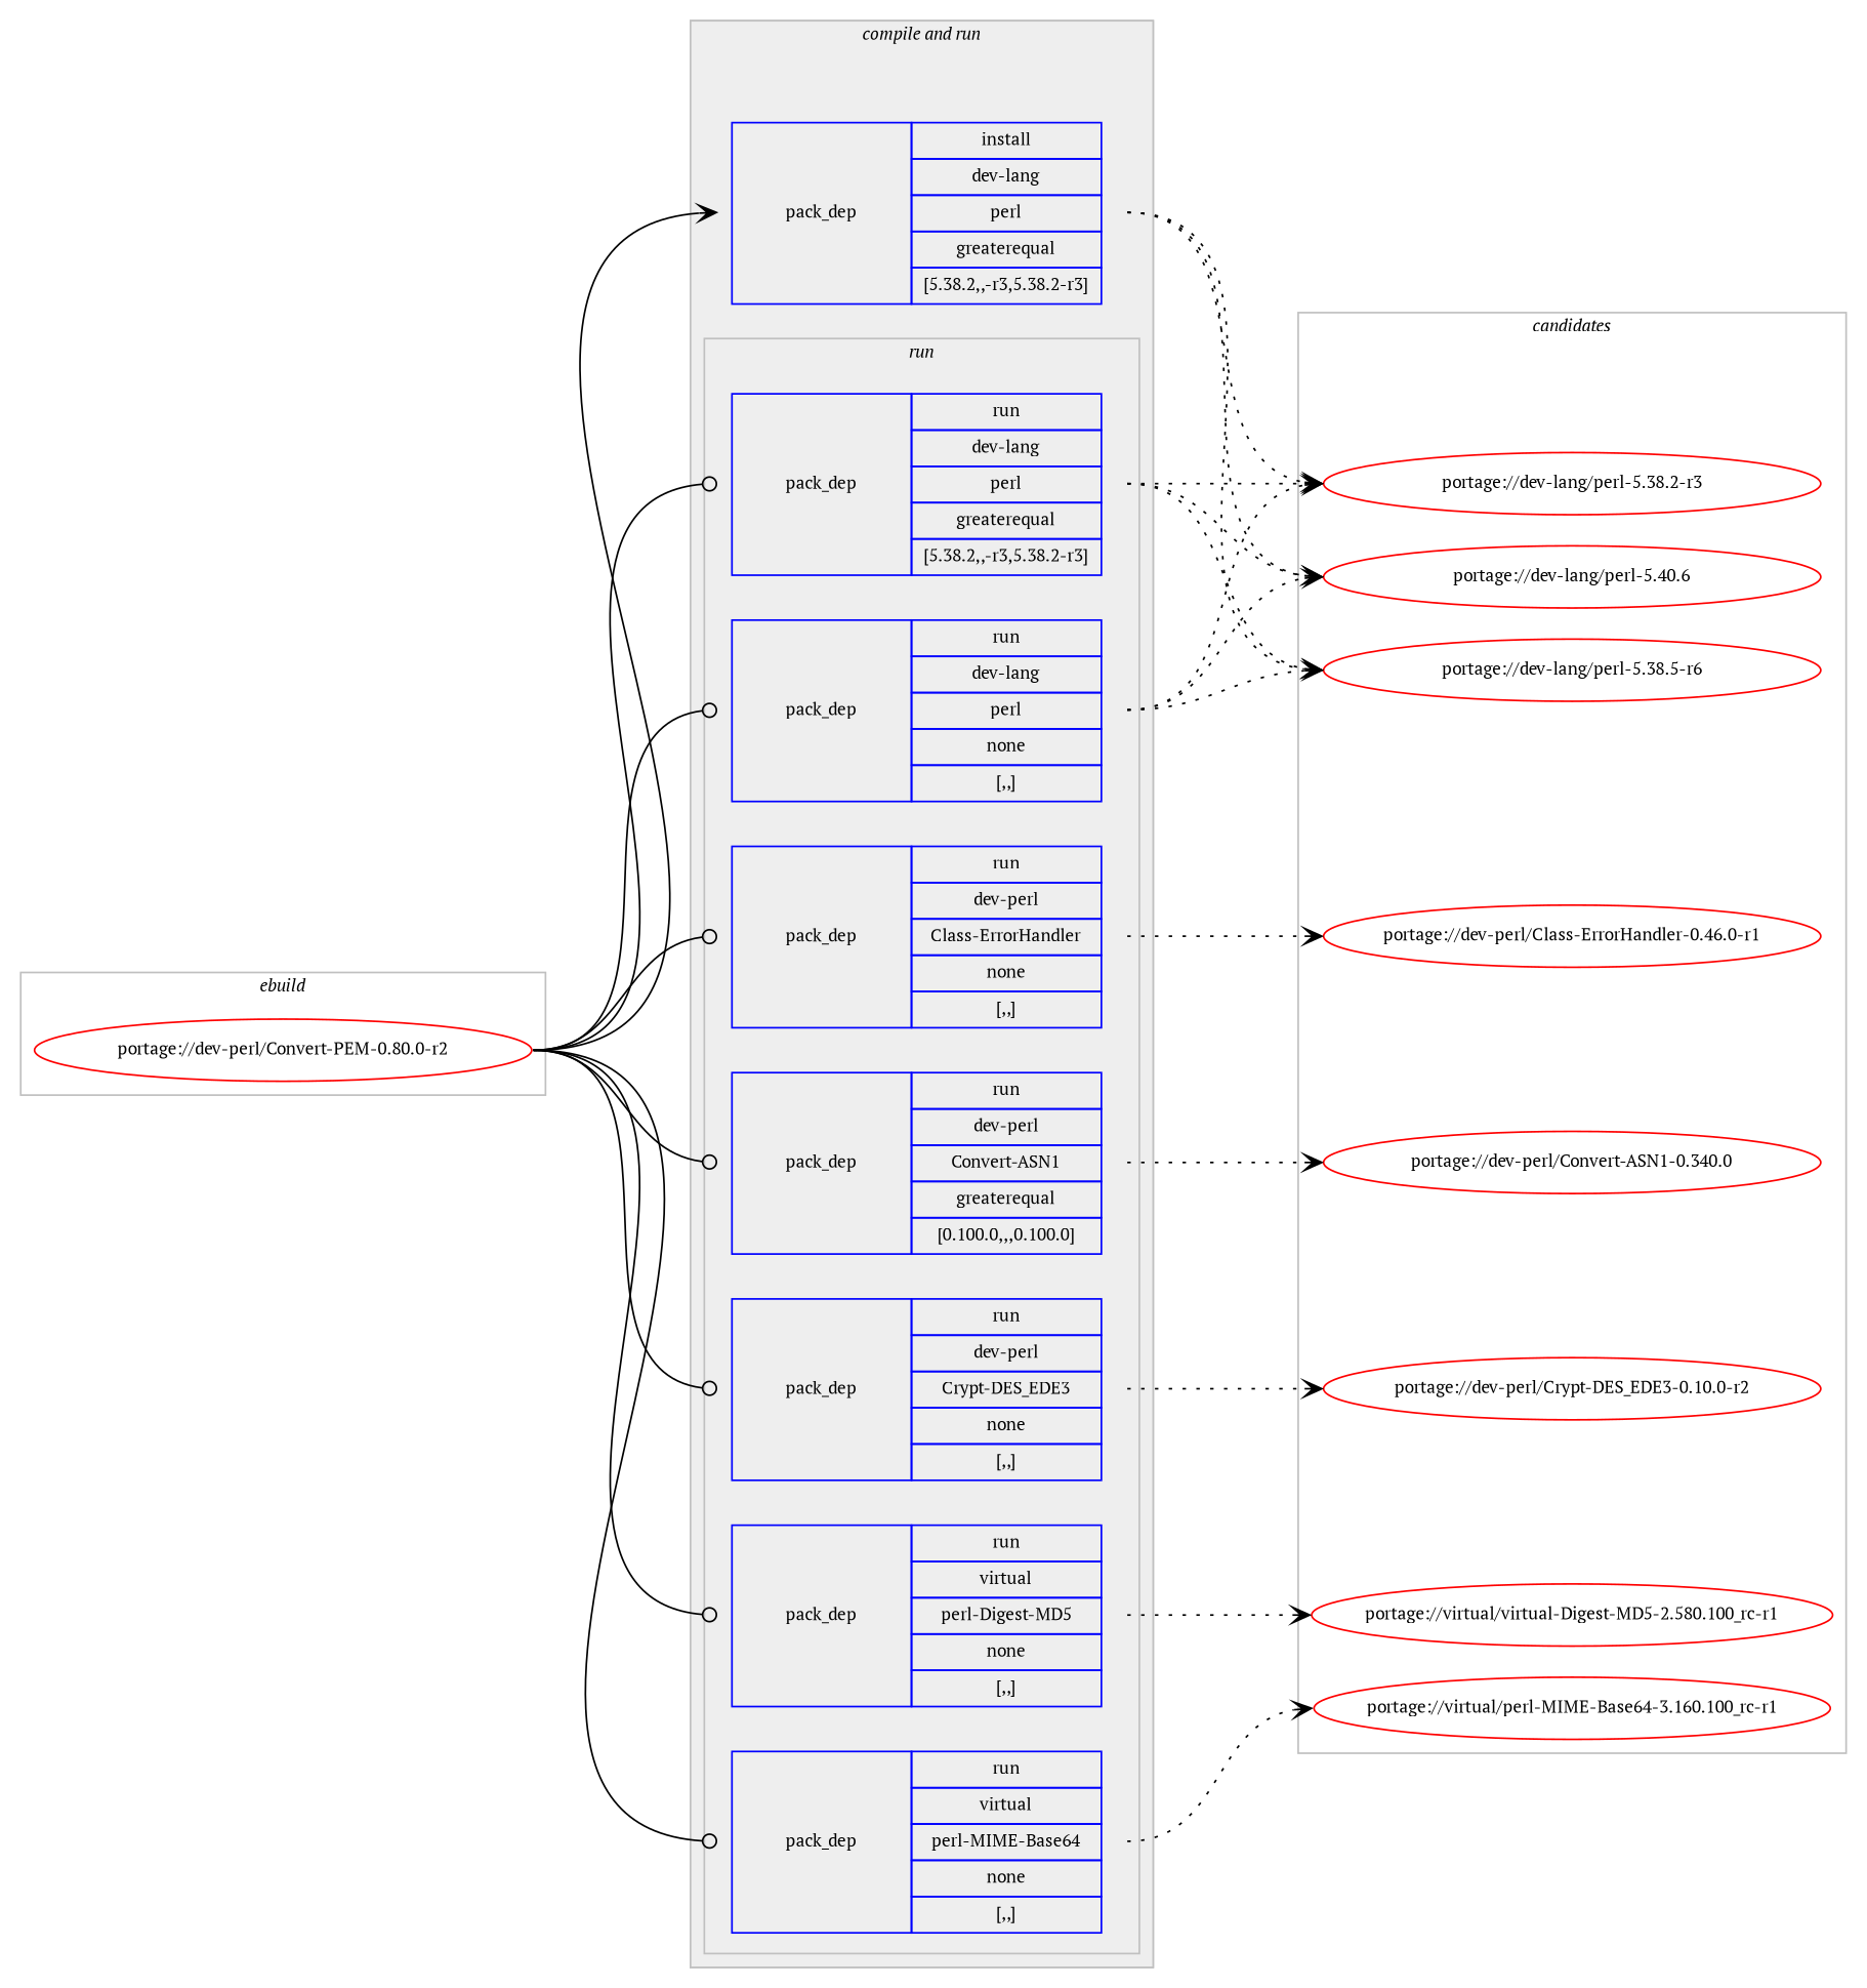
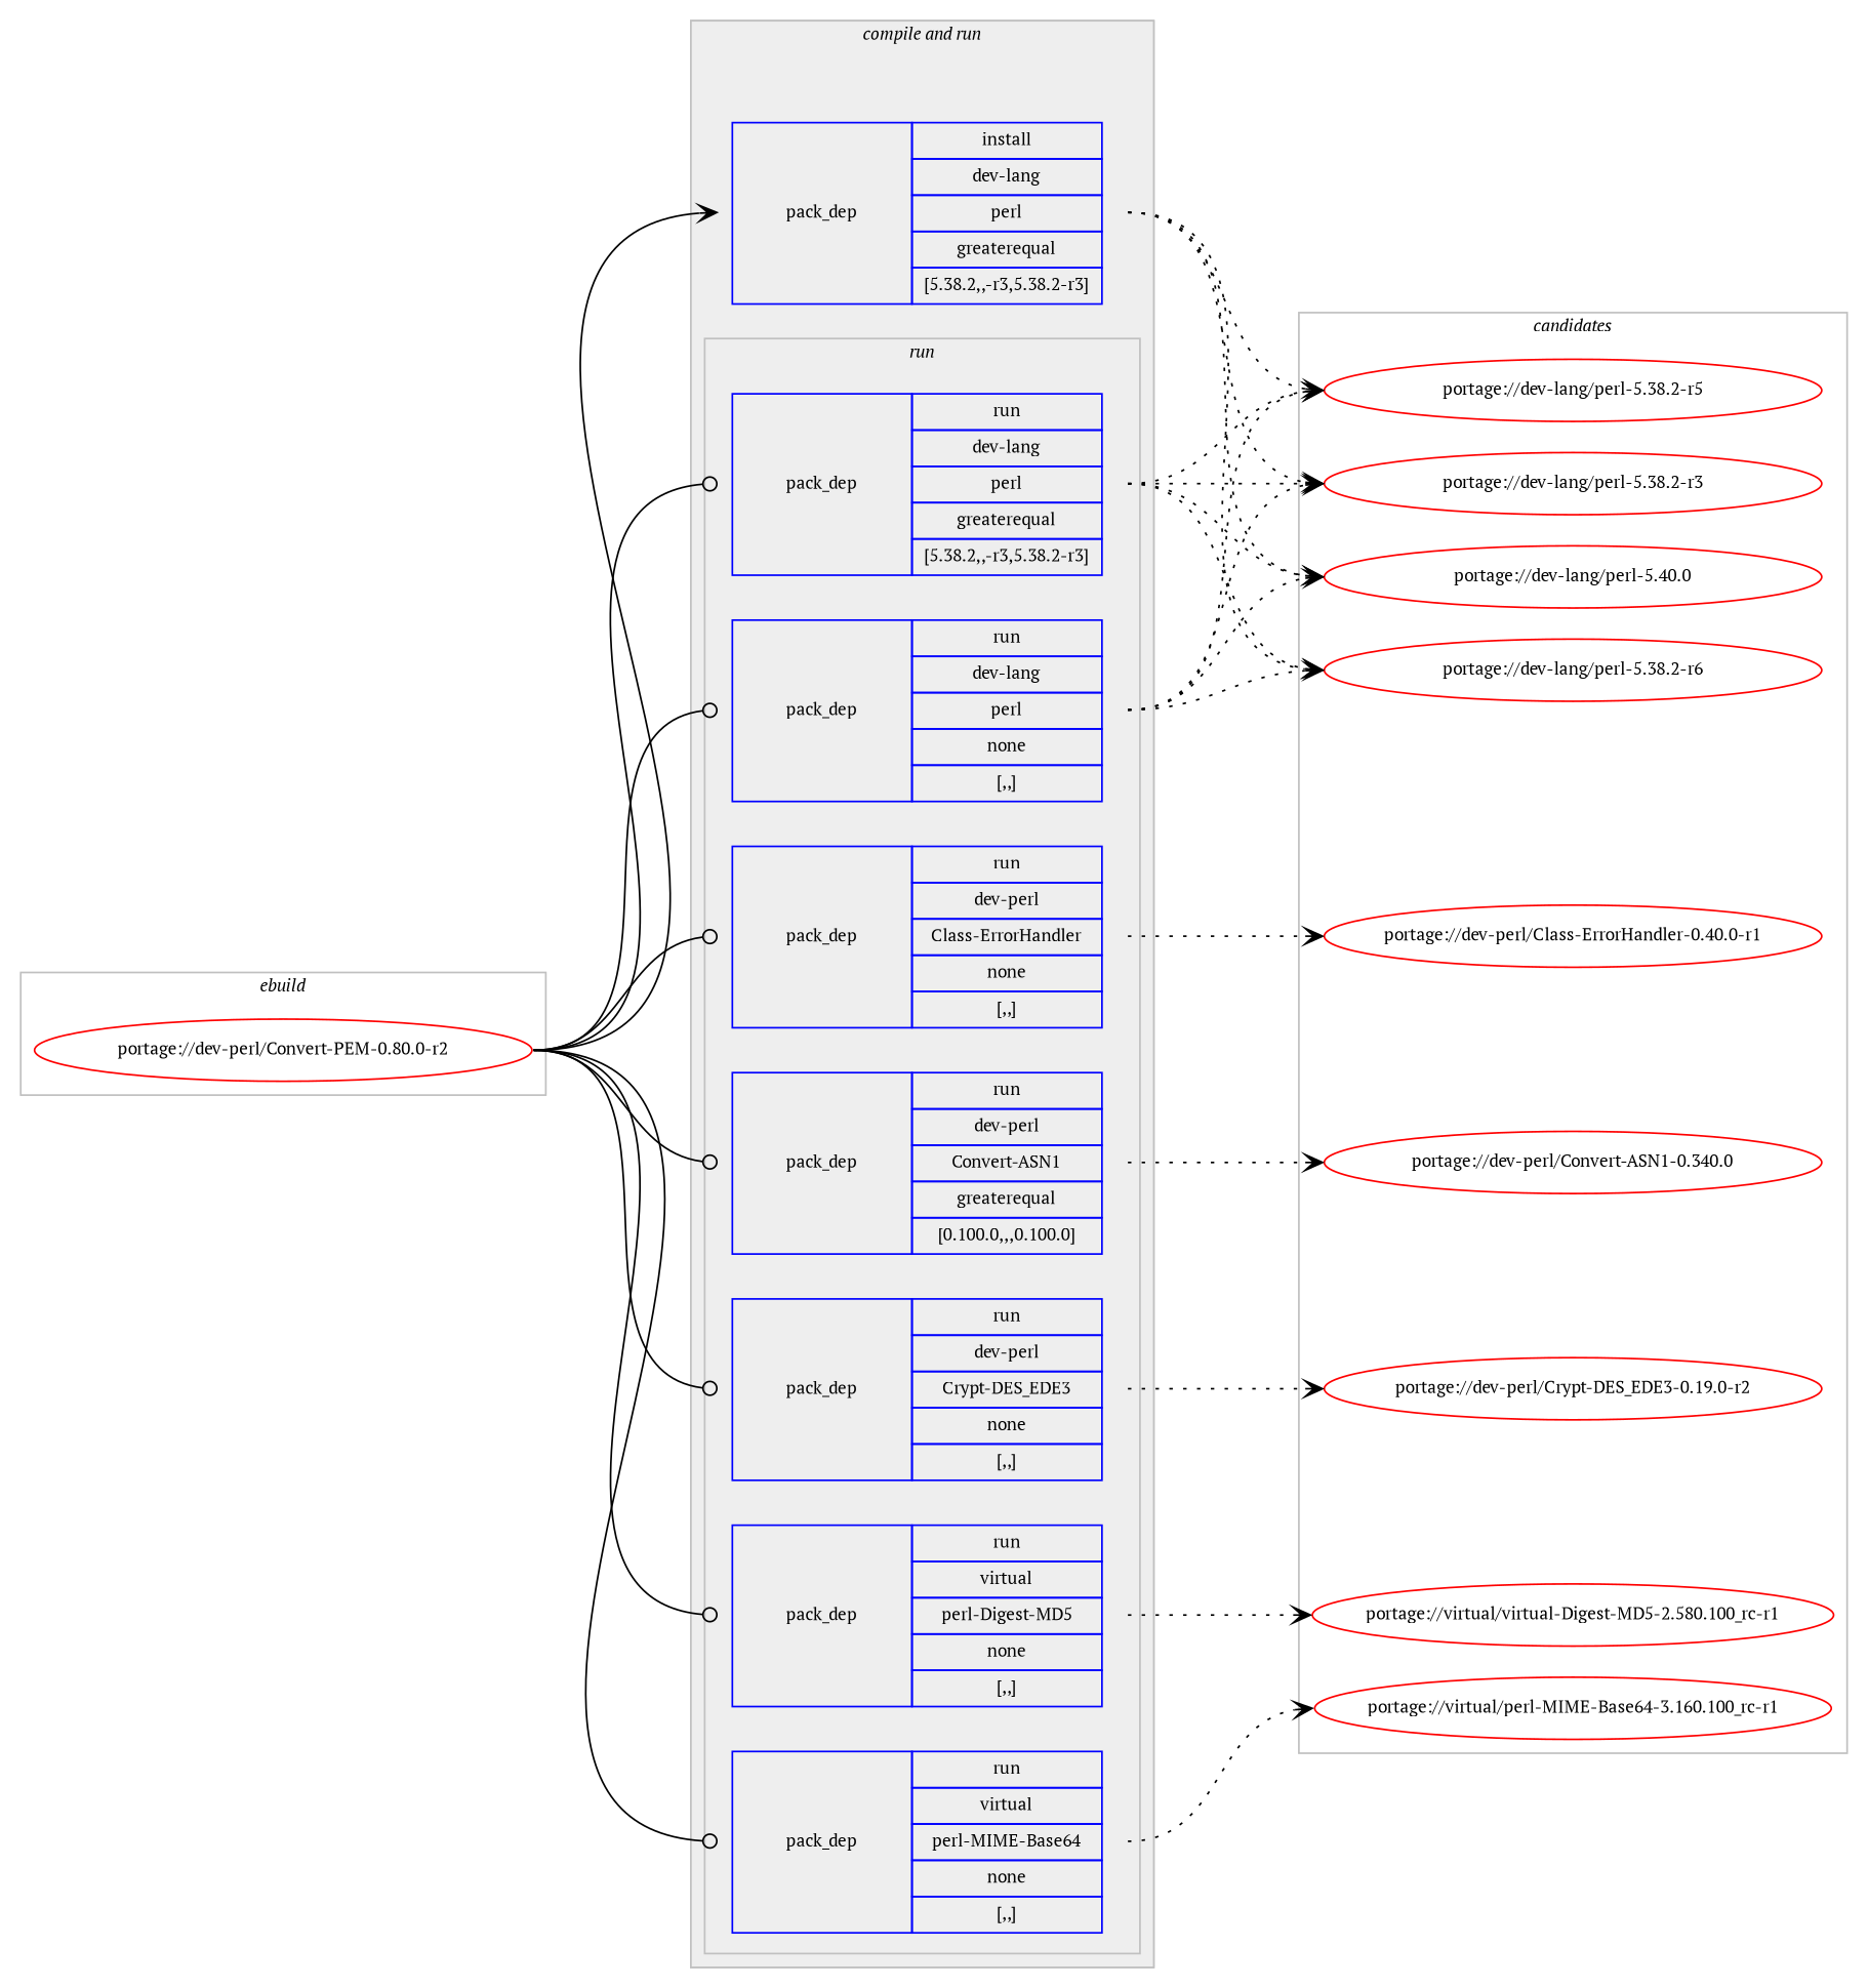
  digraph {
    compound=true
    concentrate=true
    fontname="PT Serif"
    fontsize=10
    newrank=true
    rankdir=LR
    ranksep=1.5
    node [color=red fontname="PT Serif" fontsize=10]
    edge [arrowhead=vee fontname="PT Serif" headport=w style=dotted tailport=e weight=100]
    n1 [label="portage://dev-perl/Convert-PEM-0.80.0-r2" width=4]
    n2 [color=blue label=<<TABLE BORDER="0" CELLBORDER="1" CELLSPACING="0" CELLPADDING="4" WIDTH="220"><TR><TD ROWSPAN="6" CELLPADDING="30">pack_dep</TD></TR><TR><TD WIDTH="110">install</TD></TR><TR><TD>dev-lang</TD></TR><TR><TD>perl</TD></TR><TR><TD>greaterequal</TD></TR><TR><TD>[5.38.2,,-r3,5.38.2-r3]</TD></TR></TABLE>> shape=none]
    n3 [color=blue label=<<TABLE BORDER="0" CELLBORDER="1" CELLSPACING="0" CELLPADDING="4" WIDTH="220"><TR><TD ROWSPAN="6" CELLPADDING="30">pack_dep</TD></TR><TR><TD WIDTH="110">run</TD></TR><TR><TD>dev-lang</TD></TR><TR><TD>perl</TD></TR><TR><TD>greaterequal</TD></TR><TR><TD>[5.38.2,,-r3,5.38.2-r3]</TD></TR></TABLE>> shape=none]
    n4 [color=blue label=<<TABLE BORDER="0" CELLBORDER="1" CELLSPACING="0" CELLPADDING="4" WIDTH="220"><TR><TD ROWSPAN="6" CELLPADDING="30">pack_dep</TD></TR><TR><TD WIDTH="110">run</TD></TR><TR><TD>dev-lang</TD></TR><TR><TD>perl</TD></TR><TR><TD>none</TD></TR><TR><TD>[,,]</TD></TR></TABLE>> shape=none]
    n5 [color=blue label=<<TABLE BORDER="0" CELLBORDER="1" CELLSPACING="0" CELLPADDING="4" WIDTH="220"><TR><TD ROWSPAN="6" CELLPADDING="30">pack_dep</TD></TR><TR><TD WIDTH="110">run</TD></TR><TR><TD>dev-perl</TD></TR><TR><TD>Class-ErrorHandler</TD></TR><TR><TD>none</TD></TR><TR><TD>[,,]</TD></TR></TABLE>> shape=none]
    n6 [color=blue label=<<TABLE BORDER="0" CELLBORDER="1" CELLSPACING="0" CELLPADDING="4" WIDTH="220"><TR><TD ROWSPAN="6" CELLPADDING="30">pack_dep</TD></TR><TR><TD WIDTH="110">run</TD></TR><TR><TD>dev-perl</TD></TR><TR><TD>Convert-ASN1</TD></TR><TR><TD>greaterequal</TD></TR><TR><TD>[0.100.0,,,0.100.0]</TD></TR></TABLE>> shape=none]
    n7 [color=blue label=<<TABLE BORDER="0" CELLBORDER="1" CELLSPACING="0" CELLPADDING="4" WIDTH="220"><TR><TD ROWSPAN="6" CELLPADDING="30">pack_dep</TD></TR><TR><TD WIDTH="110">run</TD></TR><TR><TD>dev-perl</TD></TR><TR><TD>Crypt-DES_EDE3</TD></TR><TR><TD>none</TD></TR><TR><TD>[,,]</TD></TR></TABLE>> shape=none]
    n8 [color=blue label=<<TABLE BORDER="0" CELLBORDER="1" CELLSPACING="0" CELLPADDING="4" WIDTH="220"><TR><TD ROWSPAN="6" CELLPADDING="30">pack_dep</TD></TR><TR><TD WIDTH="110">run</TD></TR><TR><TD>virtual</TD></TR><TR><TD>perl-Digest-MD5</TD></TR><TR><TD>none</TD></TR><TR><TD>[,,]</TD></TR></TABLE>> shape=none]
    n9 [color=blue label=<<TABLE BORDER="0" CELLBORDER="1" CELLSPACING="0" CELLPADDING="4" WIDTH="220"><TR><TD ROWSPAN="6" CELLPADDING="30">pack_dep</TD></TR><TR><TD WIDTH="110">run</TD></TR><TR><TD>virtual</TD></TR><TR><TD>perl-MIME-Base64</TD></TR><TR><TD>none</TD></TR><TR><TD>[,,]</TD></TR></TABLE>> shape=none]
-   n10 [label="portage://dev-lang/perl-5.40.6" width=4]
-   n11 [label="portage://dev-lang/perl-5.38.5-r6" width=4]
+   n10 [label="portage://dev-lang/perl-5.40.0" width=4]
+   n11 [label="portage://dev-lang/perl-5.38.2-r6" width=4]
+   n12 [label="portage://dev-lang/perl-5.38.2-r5" width=4]
    n13 [label="portage://dev-lang/perl-5.38.2-r3" width=4]
-   n14 [label="portage://dev-perl/Class-ErrorHandler-0.46.0-r1" width=4]
+   n14 [label="portage://dev-perl/Class-ErrorHandler-0.40.0-r1" width=4]
    n15 [label="portage://dev-perl/Convert-ASN1-0.340.0" width=4]
-   n16 [label="portage://dev-perl/Crypt-DES_EDE3-0.10.0-r2" width=4]
+   n16 [label="portage://dev-perl/Crypt-DES_EDE3-0.19.0-r2" width=4]
    n17 [label="portage://virtual/virtual-Digest-MD5-2.580.100_rc-r1" width=4]
    n18 [label="portage://virtual/perl-MIME-Base64-3.160.100_rc-r1" width=4]
    subgraph cluster_1 {
      color=gray
      label=<<i>ebuild</i>>
      n1
    }
    subgraph cluster_2 {
      color=gray
      label=<<i>dependencies</i>>
      subgraph cluster_3 {
        color=gray
        fillcolor="#eeeeee"
        label=<<i>compile</i>>
        style=filled
        subgraph sub_4 {
          color=gray
          fillcolor="#eeeeee"
          label=<<i>compile</i>>
          style=filled
          n2
        }
      }
      subgraph cluster_5 {
        color=gray
        fillcolor="#eeeeee"
        label=<<i>compile and run</i>>
        style=filled
      }
      subgraph cluster_6 {
        color=gray
        fillcolor="#eeeeee"
        label=<<i>run</i>>
        style=filled
        subgraph sub_7 {
          color=gray
          fillcolor="#eeeeee"
          label=<<i>run</i>>
          style=filled
          n3
        }
        subgraph sub_8 {
          color=gray
          fillcolor="#eeeeee"
          label=<<i>run</i>>
          style=filled
          n4
        }
        subgraph sub_9 {
          color=gray
          fillcolor="#eeeeee"
          label=<<i>run</i>>
          style=filled
          n5
        }
        subgraph sub_10 {
          color=gray
          fillcolor="#eeeeee"
          label=<<i>run</i>>
          style=filled
          n6
        }
        subgraph sub_11 {
          color=gray
          fillcolor="#eeeeee"
          label=<<i>run</i>>
          style=filled
          n7
        }
        subgraph sub_12 {
          color=gray
          fillcolor="#eeeeee"
          label=<<i>run</i>>
          style=filled
          n8
        }
        subgraph sub_13 {
          color=gray
          fillcolor="#eeeeee"
          label=<<i>run</i>>
          style=filled
          n9
        }
      }
    }
    subgraph cluster_14 {
      color=gray
      label=<<i>candidates</i>>
      rank=same
      subgraph sub_15 {
        color=black
        label=<<i>candidates</i>>
        nodesep=1
        rank=same
        n10
        n11
+       n12
        n13
      }
      subgraph sub_16 {
        color=black
        label=<<i>candidates</i>>
        nodesep=1
        rank=same
        n10
        n11
+       n12
        n13
      }
      subgraph sub_17 {
        color=black
        label=<<i>candidates</i>>
        nodesep=1
        rank=same
        n10
        n11
+       n12
        n13
      }
      subgraph sub_18 {
        color=black
        label=<<i>candidates</i>>
        nodesep=1
        rank=same
        n14
      }
      subgraph sub_19 {
        color=black
        label=<<i>candidates</i>>
        nodesep=1
        rank=same
        n15
      }
      subgraph sub_20 {
        color=black
        label=<<i>candidates</i>>
        nodesep=1
        rank=same
        n16
      }
      subgraph sub_21 {
        color=black
        label=<<i>candidates</i>>
        nodesep=1
        rank=same
        n17
      }
      subgraph sub_22 {
        color=black
        label=<<i>candidates</i>>
        nodesep=1
        rank=same
        n18
      }
    }
    n1 -> n2 [style=solid weight=20]
    n1 -> n3 [arrowhead=odot style=solid weight=20]
    n1 -> n4 [arrowhead=odot style=solid weight=20]
    n1 -> n5 [arrowhead=odot style=solid weight=20]
    n1 -> n6 [arrowhead=odot style=solid weight=20]
    n1 -> n7 [arrowhead=odot style=solid weight=20]
    n1 -> n8 [arrowhead=odot style=solid weight=20]
    n1 -> n9 [arrowhead=odot style=solid weight=20]
    n2 -> n10
    n2 -> n11
+   n2 -> n12
    n2 -> n13
    n3 -> n10
    n3 -> n11
+   n3 -> n12
    n3 -> n13
    n4 -> n10
    n4 -> n11
+   n4 -> n12
    n4 -> n13
    n5 -> n14
    n6 -> n15
    n7 -> n16
    n8 -> n17
    n9 -> n18
  }
